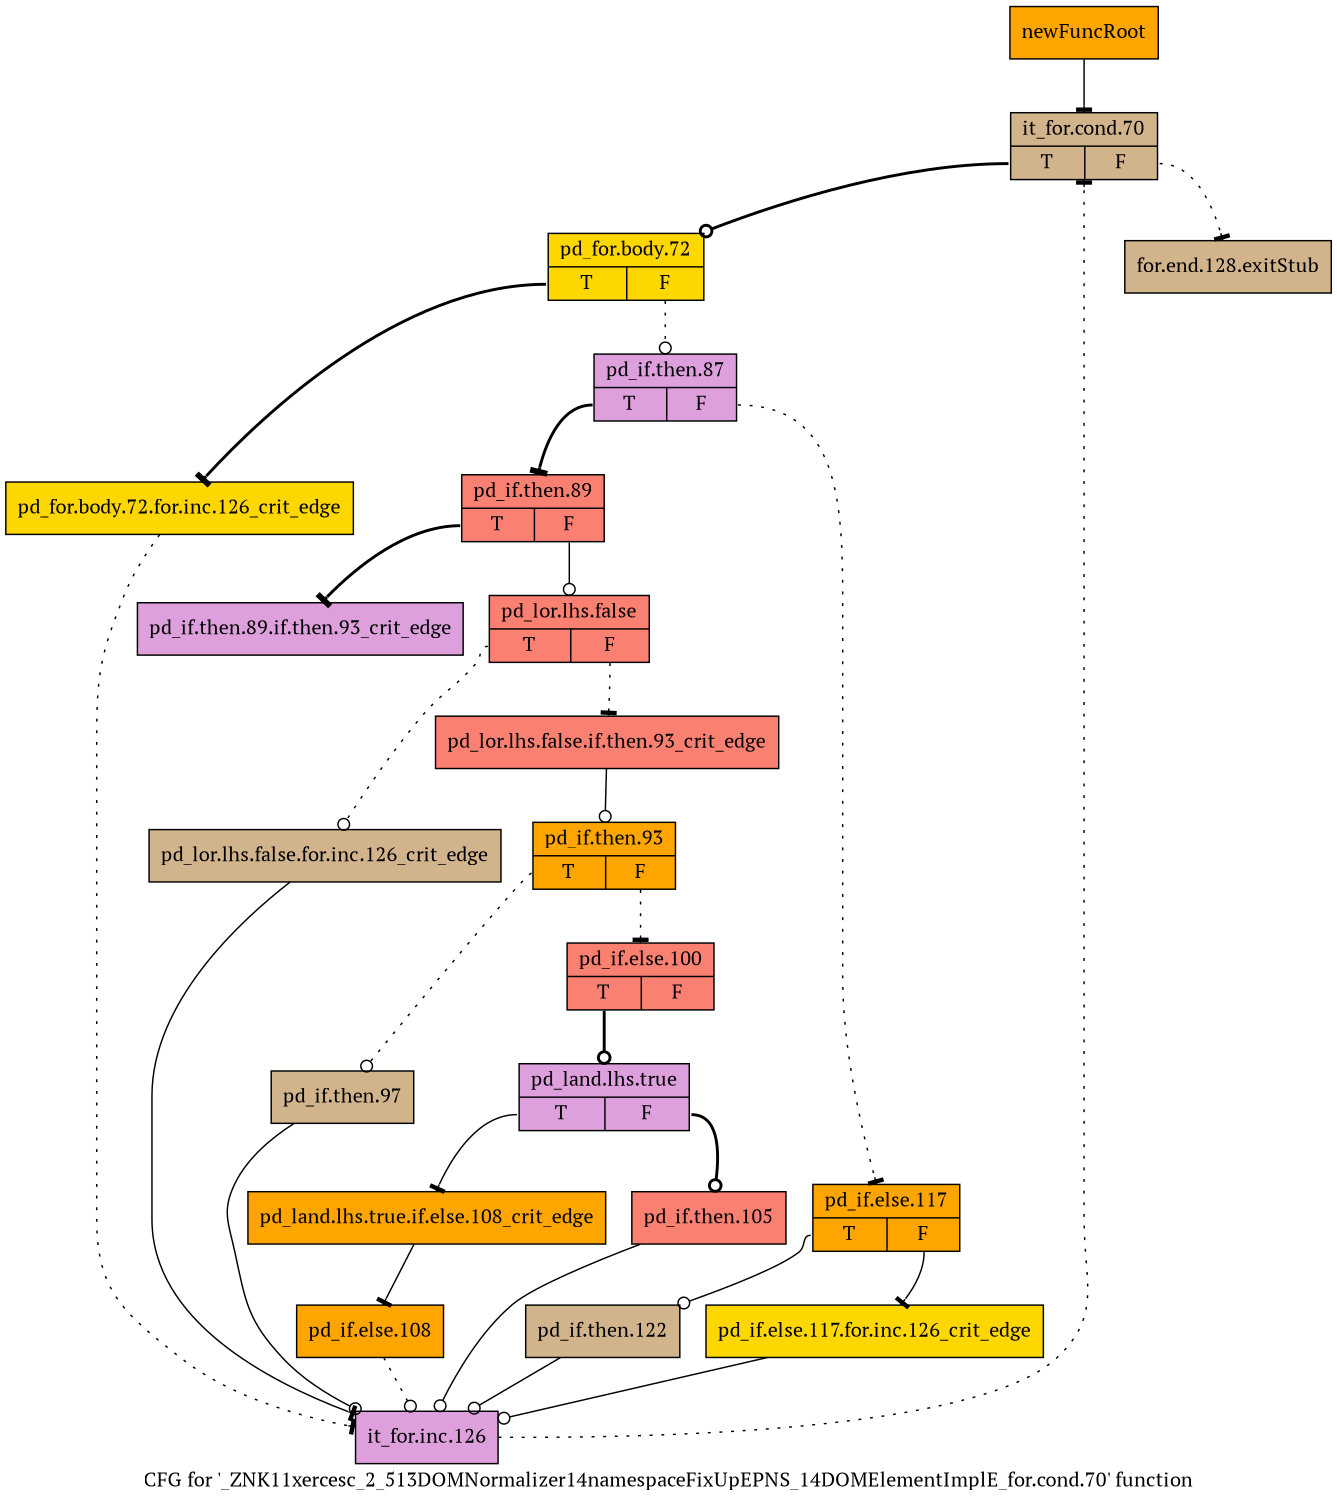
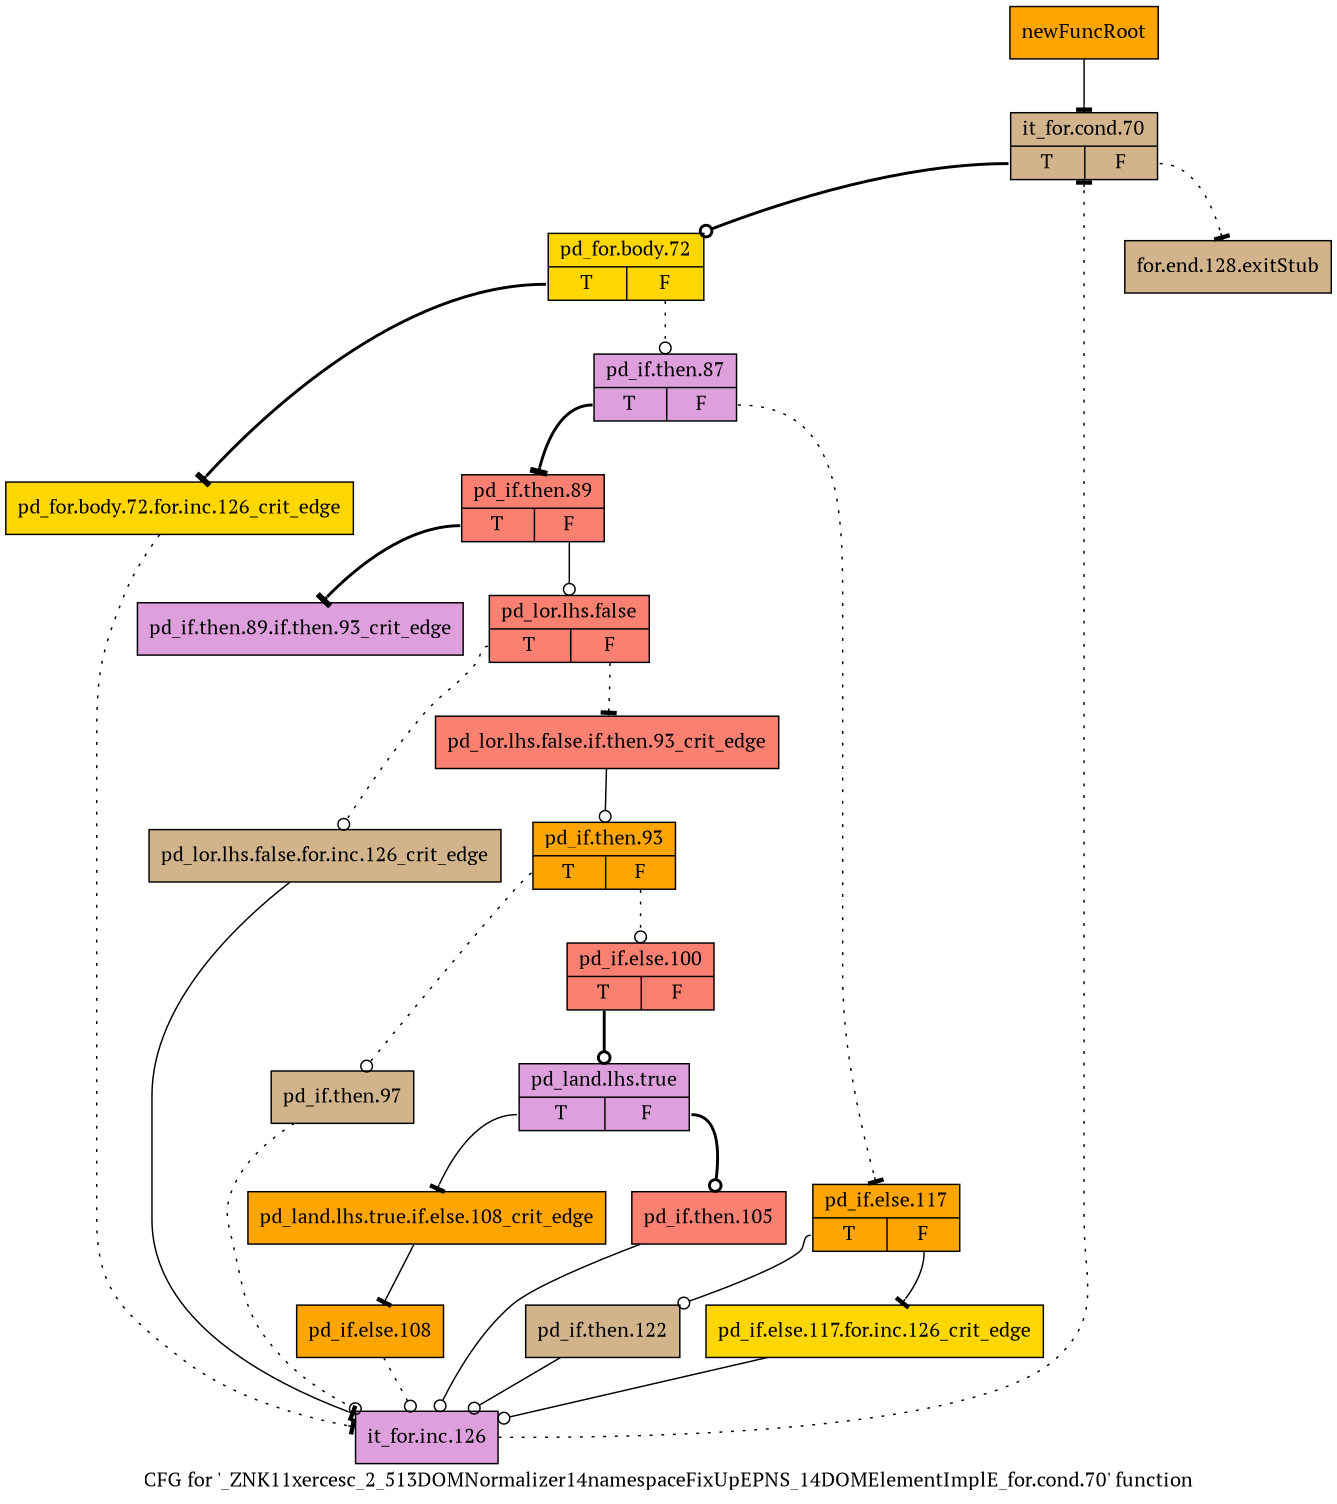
  digraph {
    fontname="PT Serif"
    label="CFG for '_ZNK11xercesc_2_513DOMNormalizer14namespaceFixUpEPNS_14DOMElementImplE_for.cond.70' function"
    node [fillcolor=orange fontname="PT Serif" shape=record style=filled]
    edge [arrowhead=tee fontname="PT Serif" style=solid]
    n1 [label="{newFuncRoot}"]
    n2 [fillcolor=tan label="{it_for.cond.70|{<s0>T|<s1>F}}"]
    n3 [fillcolor=tan label="{for.end.128.exitStub}"]
    n4 [fillcolor=gold label="{pd_for.body.72|{<s0>T|<s1>F}}"]
    n5 [fillcolor=gold label="{pd_for.body.72.for.inc.126_crit_edge}"]
    n6 [fillcolor=plum label="{pd_if.then.87|{<s0>T|<s1>F}}"]
    n7 [fillcolor=plum label="{it_for.inc.126}"]
    n8 [fillcolor=salmon label="{pd_if.then.89|{<s0>T|<s1>F}}"]
    n9 [label="{pd_if.else.117|{<s0>T|<s1>F}}"]
    n10 [fillcolor=plum label="{pd_if.then.89.if.then.93_crit_edge}"]
    n11 [fillcolor=salmon label="{pd_lor.lhs.false|{<s0>T|<s1>F}}"]
    n12 [fillcolor=tan label="{pd_if.then.122}"]
    n13 [fillcolor=gold label="{pd_if.else.117.for.inc.126_crit_edge}"]
    n14 [fillcolor=tan label="{pd_lor.lhs.false.for.inc.126_crit_edge}"]
    n15 [fillcolor=salmon label="{pd_lor.lhs.false.if.then.93_crit_edge}"]
    n16 [label="{pd_if.then.93|{<s0>T|<s1>F}}"]
    n17 [fillcolor=tan label="{pd_if.then.97}"]
    n18 [fillcolor=salmon label="{pd_if.else.100|{<s0>T|<s1>F}}"]
    n19 [fillcolor=plum label="{pd_land.lhs.true|{<s0>T|<s1>F}}"]
    n20 [label="{pd_land.lhs.true.if.else.108_crit_edge}"]
    n21 [fillcolor=salmon label="{pd_if.then.105}"]
    n22 [label="{pd_if.else.108}"]
    n1 -> n2
    n2 -> n3 [style=dotted tailport=s1]
    n2 -> n4 [arrowhead=odot style=bold tailport=s0]
    n4 -> n5 [style=bold tailport=s0]
    n4 -> n6 [arrowhead=odot style=dotted tailport=s1]
    n5 -> n7 [style=dotted]
    n6 -> n8 [style=bold tailport=s0]
    n6 -> n9 [style=dotted tailport=s1]
    n7 -> n2 [style=dotted]
    n8 -> n10 [style=bold tailport=s0]
    n8 -> n11 [arrowhead=odot tailport=s1]
    n9 -> n12 [arrowhead=odot tailport=s0]
    n9 -> n13 [tailport=s1]
    n11 -> n14 [arrowhead=odot style=dotted tailport=s0]
    n11 -> n15 [style=dotted tailport=s1]
    n12 -> n7 [arrowhead=odot]
    n13 -> n7 [arrowhead=odot]
    n14 -> n7
    n15 -> n16 [arrowhead=odot]
    n16 -> n17 [arrowhead=odot style=dotted tailport=s0]
-   n16 -> n18 [style=dotted tailport=s1]
-   n17 -> n7 [arrowhead=odot]
+   n16 -> n18 [arrowhead=odot style=dotted tailport=s1]
+   n17 -> n7 [arrowhead=odot style=dotted]
    n18 -> n19 [arrowhead=odot style=bold tailport=s0]
    n19 -> n20 [tailport=s0]
    n19 -> n21 [arrowhead=odot style=bold tailport=s1]
    n20 -> n22
    n21 -> n7 [arrowhead=odot]
    n22 -> n7 [arrowhead=odot style=dotted]
  }
